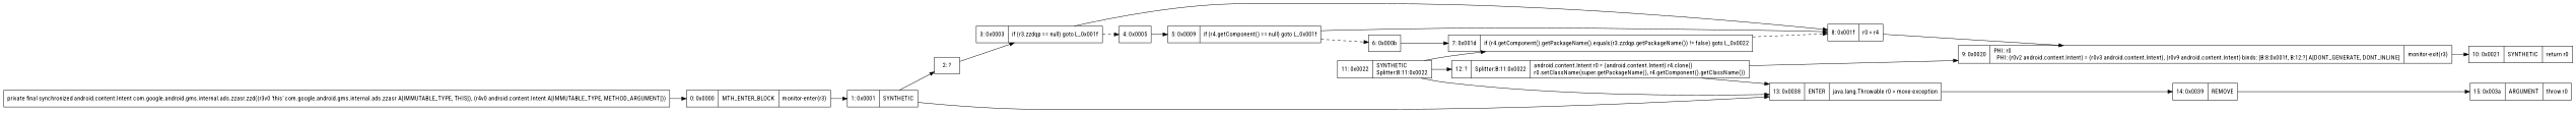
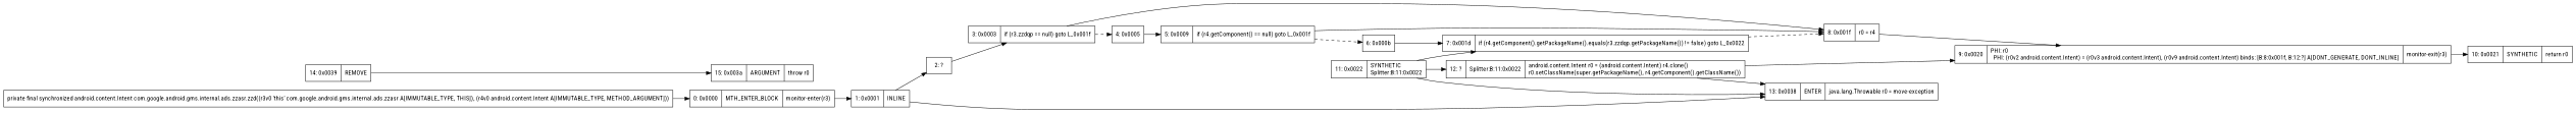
  digraph {
    fontname="Roboto Condensed"
    rankdir=LR
    node [fontname="Roboto Condensed" shape=record]
    edge [fontname="Roboto Condensed"]
    n1 [label="{0\:\ 0x0000|MTH_ENTER_BLOCK\l|monitor\-enter(r3)\l}"]
-   n2 [label="{1\:\ 0x0001|SYNTHETIC\l}"]
+   n2 [label="{1\:\ 0x0001|INLINE\l}"]
    n3 [label="{2\:\ ?}"]
    n4 [label="{13\:\ 0x0038|ENTER\l|java.lang.Throwable r0 = move\-exception\l}"]
    n5 [label="{3\:\ 0x0003|if (r3.zzdqp == null) goto L_0x001f\l}"]
    n6 [label="{14\:\ 0x0039|REMOVE\l}"]
    n7 [label="{4\:\ 0x0005}"]
    n8 [label="{8\:\ 0x001f|r0 = r4\l}"]
    n9 [label="{5\:\ 0x0009|if (r4.getComponent() == null) goto L_0x001f\l}"]
    n10 [label="{9\:\ 0x0020|PHI: r0 \l  PHI: (r0v2 android.content.Intent) = (r0v3 android.content.Intent), (r0v9 android.content.Intent) binds: [B:8:0x001f, B:12:?] A[DONT_GENERATE, DONT_INLINE]\l|monitor\-exit(r3)\l}"]
    n11 [label="{6\:\ 0x000b}"]
    n12 [label="{7\:\ 0x001d|if (r4.getComponent().getPackageName().equals(r3.zzdqp.getPackageName()) != false) goto L_0x0022\l}"]
    n13 [label="{11\:\ 0x0022|SYNTHETIC\lSplitter:B:11:0x0022\l}"]
    n14 [label="{12\:\ ?|Splitter:B:11:0x0022\l|android.content.Intent r0 = (android.content.Intent) r4.clone()\lr0.setClassName(super.getPackageName(), r4.getComponent().getClassName())\l}"]
    n15 [label="{10\:\ 0x0021|SYNTHETIC\l|return r0\l}"]
    n16 [label="{15\:\ 0x003a|ARGUMENT\l|throw r0\l}"]
    n17 [label="{private final synchronized android.content.Intent com.google.android.gms.internal.ads.zzasr.zzd((r3v0 'this' com.google.android.gms.internal.ads.zzasr A[IMMUTABLE_TYPE, THIS]), (r4v0 android.content.Intent A[IMMUTABLE_TYPE, METHOD_ARGUMENT])) }"]
    n1 -> n2
    n2 -> n3
    n2 -> n4
    n3 -> n5
-   n4 -> n6
    n5 -> n7 [style=dashed]
    n5 -> n8
    n6 -> n16
    n7 -> n9
    n8 -> n10
    n9 -> n8
    n9 -> n11 [style=dashed]
    n10 -> n15
    n11 -> n12
    n12 -> n8 [style=dashed]
    n13 -> n4
    n13 -> n12
    n13 -> n14
    n14 -> n4
    n14 -> n10
    n17 -> n1
  }
